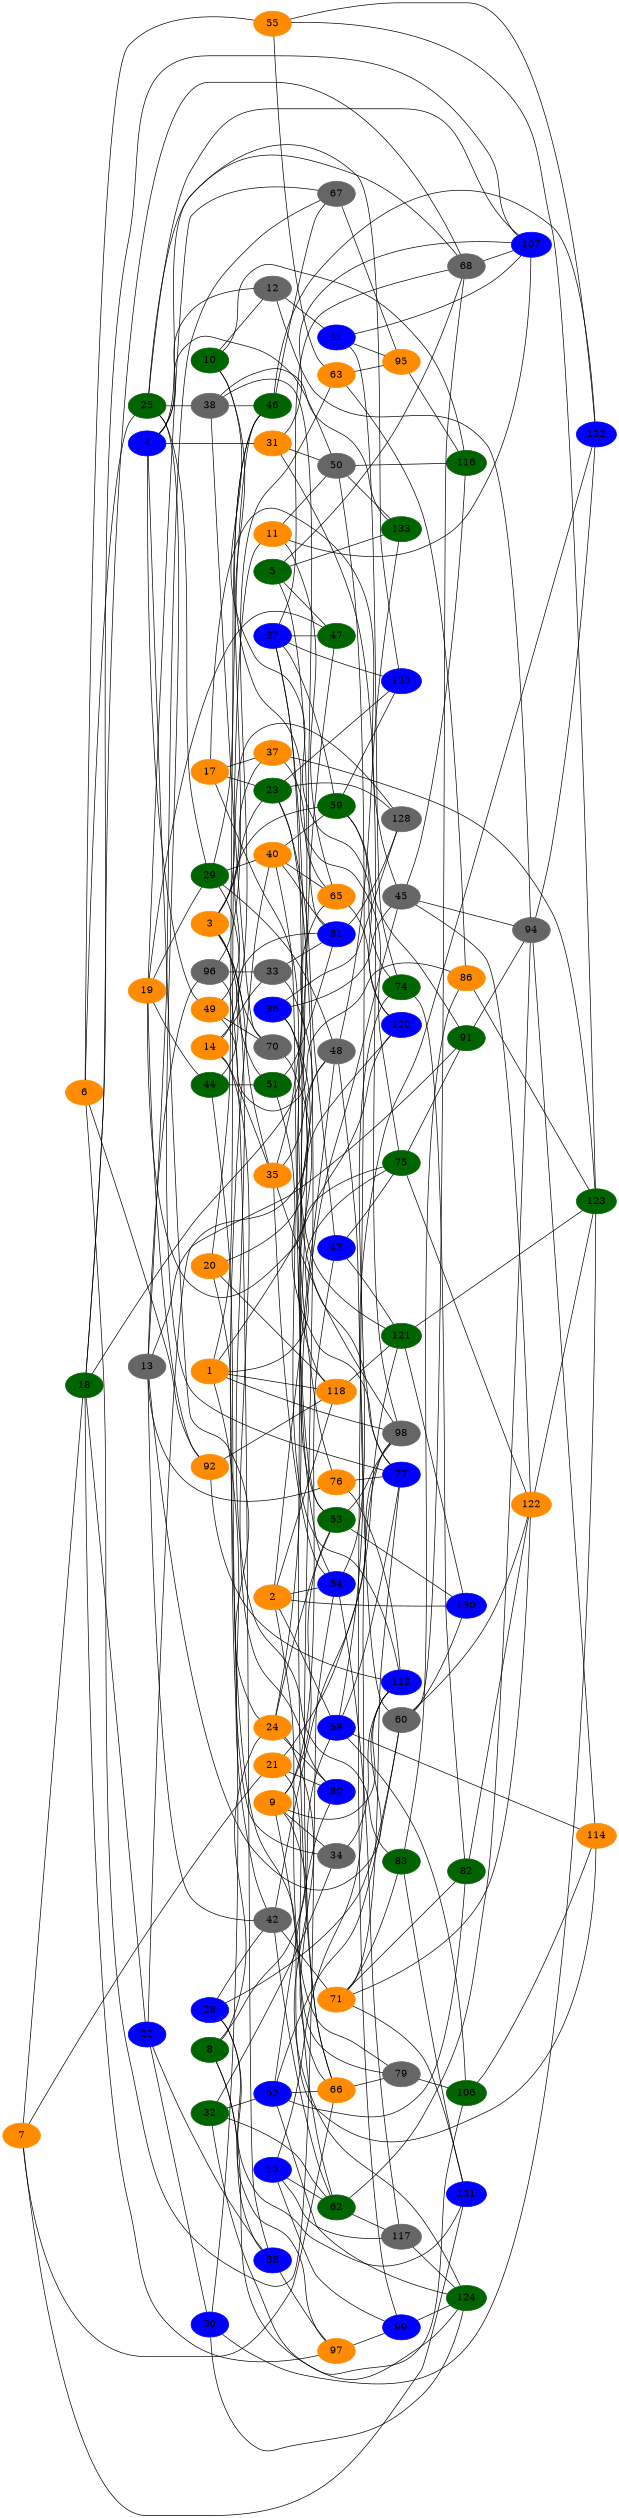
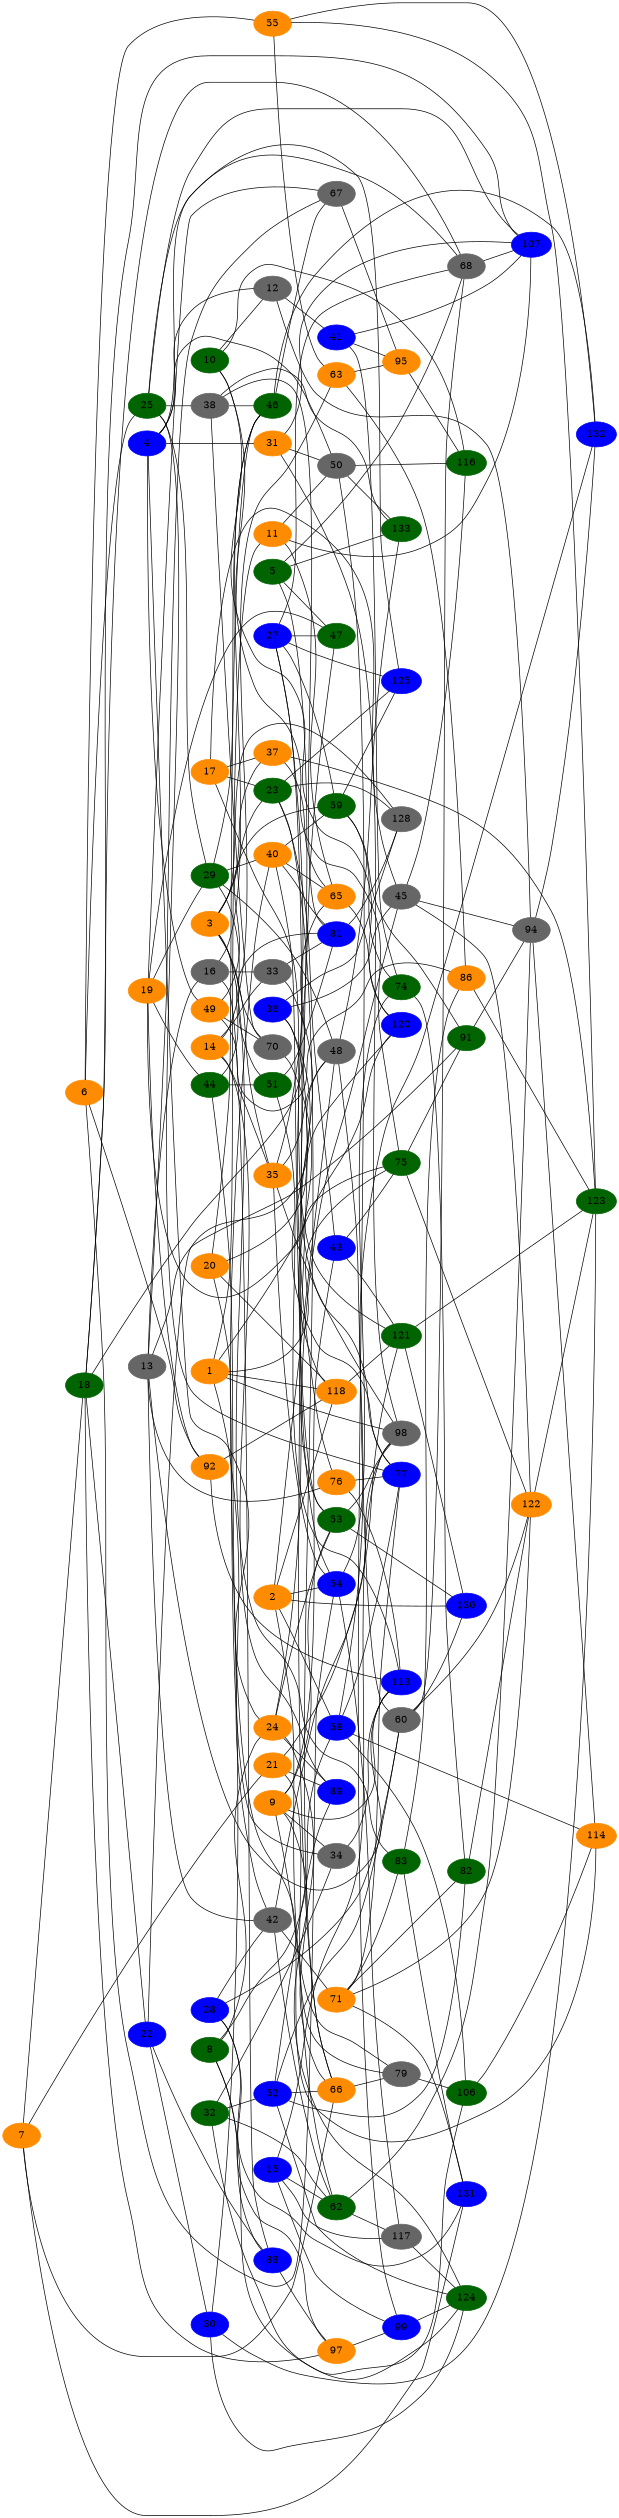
  graph {
    rankdir=LR
    node [color=darkorange style=filled]
    1 [super="+39"]
    11
    42 [color=gray40 super="+84"]
    75 [color=darkgreen super="+100"]
    98 [color=gray40 super="+108"]
    118 [super="+143"]
    120 [color=blue]
    50 [color=gray40 super="+61"]
    107 [color=blue super="+136"]
    65
    62 [color=darkgreen super="+87"]
    121 [color=darkgreen super="+127"]
    71 [super="+105"]
    91 [color=darkgreen]
    122 [super="+138"]
    2 [super="+93"]
    48 [color=gray40 super="+139"]
    54 [color=blue super="+85"]
    58 [color=blue super="+73"]
    79 [color=gray40]
    130 [color=blue]
    133 [color=darkgreen]
    n23 [color=gray40 label=60 super="+78"]
    117 [color=gray40]
    74 [color=darkgreen]
    77 [color=blue super="+104"]
    106 [color=darkgreen]
    114
    132 [color=blue]
    3 [super="+26"]
    23 [color=darkgreen super="+119"]
    35 [super="+69"]
    37
    70 [color=gray40]
    83 [color=darkgreen]
    128 [color=gray40]
    66 [super="+137"]
    43 [color=blue]
    125 [color=blue]
    47 [color=darkgreen]
    123 [color=darkgreen super="+135"]
    131 [color=blue]
    86
    4 [color=blue super="+72"]
    12 [color=gray40]
    24 [super="+110"]
    31
    49
    68 [color=gray40 super="+80"]
    41 [color=blue]
    94 [color=gray40 super="+112"]
    124 [color=darkgreen super="+141"]
    53 [color=darkgreen super="+103"]
    89 [color=blue]
    45 [color=gray40 super="+56"]
    59 [color=darkgreen super="+129"]
    116 [color=darkgreen]
    99 [color=blue]
    5 [color=darkgreen]
    25 [color=darkgreen super="+111"]
    38 [color=gray40 super="+90"]
    29 [color=darkgreen super="+142"]
    6
    55
    92
    63
    113 [color=blue super="+115"]
    18 [color=darkgreen super="+60"]
    22 [color=blue]
    97
    7
    21
    8 [color=darkgreen]
    88 [color=blue]
    9 [super="+126"]
    34 [color=gray40]
    10 [color=darkgreen]
    46 [color=darkgreen super="+134"]
    81 [color=blue super="+96"]
    95
    13 [color=gray40 super="+57"]
-   16 [color=gray40 label=96]
+   16 [color=gray40]
    67 [color=gray40]
    76
    33 [color=gray40]
    14
    15 [color=blue]
    17
    30 [color=blue]
    19 [super="+109"]
    44 [color=darkgreen]
    40 [super="+101"]
    51 [color=darkgreen]
    20
    27 [color=blue super="+140"]
    28 [color=blue]
    32 [color=darkgreen]
    52 [color=blue super="+102"]
    82 [color=darkgreen]
    36 [color=blue]
    1 -- 11
    1 -- 42
    1 -- 75
    1 -- 98
    1 -- 118
    1 -- 120
    11 -- 50
    11 -- 107
    11 -- 65
    42 -- 62
    42 -- 121
    42 -- 71
    75 -- 91
    75 -- 122
    118 -- 121
    50 -- 133
    50 -- 116
    50 -- 99
    65 -- 120
    62 -- 117
    62 -- 94
    121 -- 130
    121 -- 123
    71 -- 122
    71 -- 77
    71 -- 83
    71 -- 131
    71 -- 82
    91 -- 94
    122 -- 123
    2 -- 118
    2 -- 48
    2 -- 54
    2 -- 58
    2 -- 79
    2 -- 130
    48 -- 133
    48 -- n23
    54 -- 117
    54 -- 74
    58 -- 77
    58 -- 106
    58 -- 114
    58 -- 132
    79 -- 106
    n23 -- 122
    n23 -- 130
    n23 -- 68
    117 -- 124
    74 -- 82
    106 -- 114
    3 -- 23
    3 -- 35
    3 -- 37
    3 -- 70
    3 -- 83
    3 -- 128
    23 -- 128
    23 -- 66
    23 -- 43
    23 -- 125
    35 -- 98
    35 -- 48
    35 -- 54
    35 -- 47
    37 -- 65
    37 -- 123
    70 -- 118
    83 -- 131
    83 -- 86
    66 -- 79
    43 -- 75
    43 -- 121
    86 -- 123
    4 -- 50
    4 -- 12
    4 -- 24
    4 -- 31
    4 -- 49
    4 -- 68
    12 -- 41
    12 -- 94
    24 -- 124
    24 -- 53
    24 -- 89
    24 -- 45
    31 -- 98
    31 -- 50
    31 -- 107
    49 -- 70
    49 -- 86
    49 -- 59
    68 -- 107
    41 -- 107
    41 -- 74
    41 -- 95
    94 -- 114
    94 -- 132
    53 -- 98
    53 -- 130
    45 -- 122
    45 -- 94
    45 -- 116
    59 -- 91
    59 -- 74
    59 -- 125
    99 -- 124
    5 -- 54
    5 -- 133
    5 -- 47
    5 -- 68
    25 -- 107
    25 -- 77
    25 -- 125
    25 -- 38
    25 -- 29
    38 -- 133
    38 -- 70
    38 -- 46
    38 -- 81
    29 -- 48
    29 -- 46
    29 -- 40
    29 -- 51
    6 -- 54
    6 -- 25
    6 -- 55
    6 -- 92
    55 -- 132
    55 -- 123
    55 -- 63
    92 -- 118
    92 -- 113
    63 -- 86
    63 -- 95
    18 -- 107
    18 -- 65
    18 -- 68
    18 -- 22
    18 -- 97
    22 -- 48
    22 -- 88
    22 -- 30
    97 -- 99
    7 -- 66
    7 -- 131
    7 -- 18
    7 -- 21
    21 -- 98
    21 -- 79
    21 -- 89
    8 -- 58
    8 -- 24
    8 -- 124
    8 -- 88
    88 -- 97
    9 -- 62
    9 -- 66
    9 -- 43
    9 -- 53
    9 -- 113
    9 -- 34
    34 -- 113
    10 -- 75
    10 -- 120
    10 -- 12
    10 -- 116
    46 -- 132
    46 -- 67
    81 -- 128
    95 -- 116
    13 -- 42
    13 -- 91
    13 -- 113
    13 -- 16
    13 -- 67
    13 -- 76
    16 -- 88
    16 -- 46
    16 -- 33
    67 -- 95
    76 -- 77
    76 -- 113
    33 -- 77
    33 -- 81
    14 -- 35
    14 -- 89
    14 -- 63
    14 -- 33
    15 -- 98
    15 -- 62
    15 -- 117
    15 -- 99
    17 -- 121
    17 -- 23
    17 -- 37
    17 -- 45
    30 -- 123
    30 -- 124
    30 -- 40
    19 -- 75
    19 -- 47
    19 -- 29
    19 -- 92
    19 -- 67
    19 -- 44
    44 -- 114
    44 -- 81
    44 -- 51
    40 -- 65
    40 -- 53
    40 -- 59
    40 -- 81
    51 -- 113
    51 -- 81
    20 -- 118
    20 -- 120
    20 -- 34
    20 -- 46
    27 -- 66
    27 -- 125
    27 -- 47
    27 -- 68
    27 -- 59
    27 -- 76
    28 -- 42
    28 -- n23
    28 -- 131
    28 -- 97
    32 -- 62
    32 -- 106
    32 -- 34
    32 -- 52
    52 -- n23
    52 -- 66
    52 -- 124
    52 -- 89
    52 -- 82
    82 -- 122
    36 -- 77
    36 -- 128
    36 -- 53
    36 -- 45
  }
